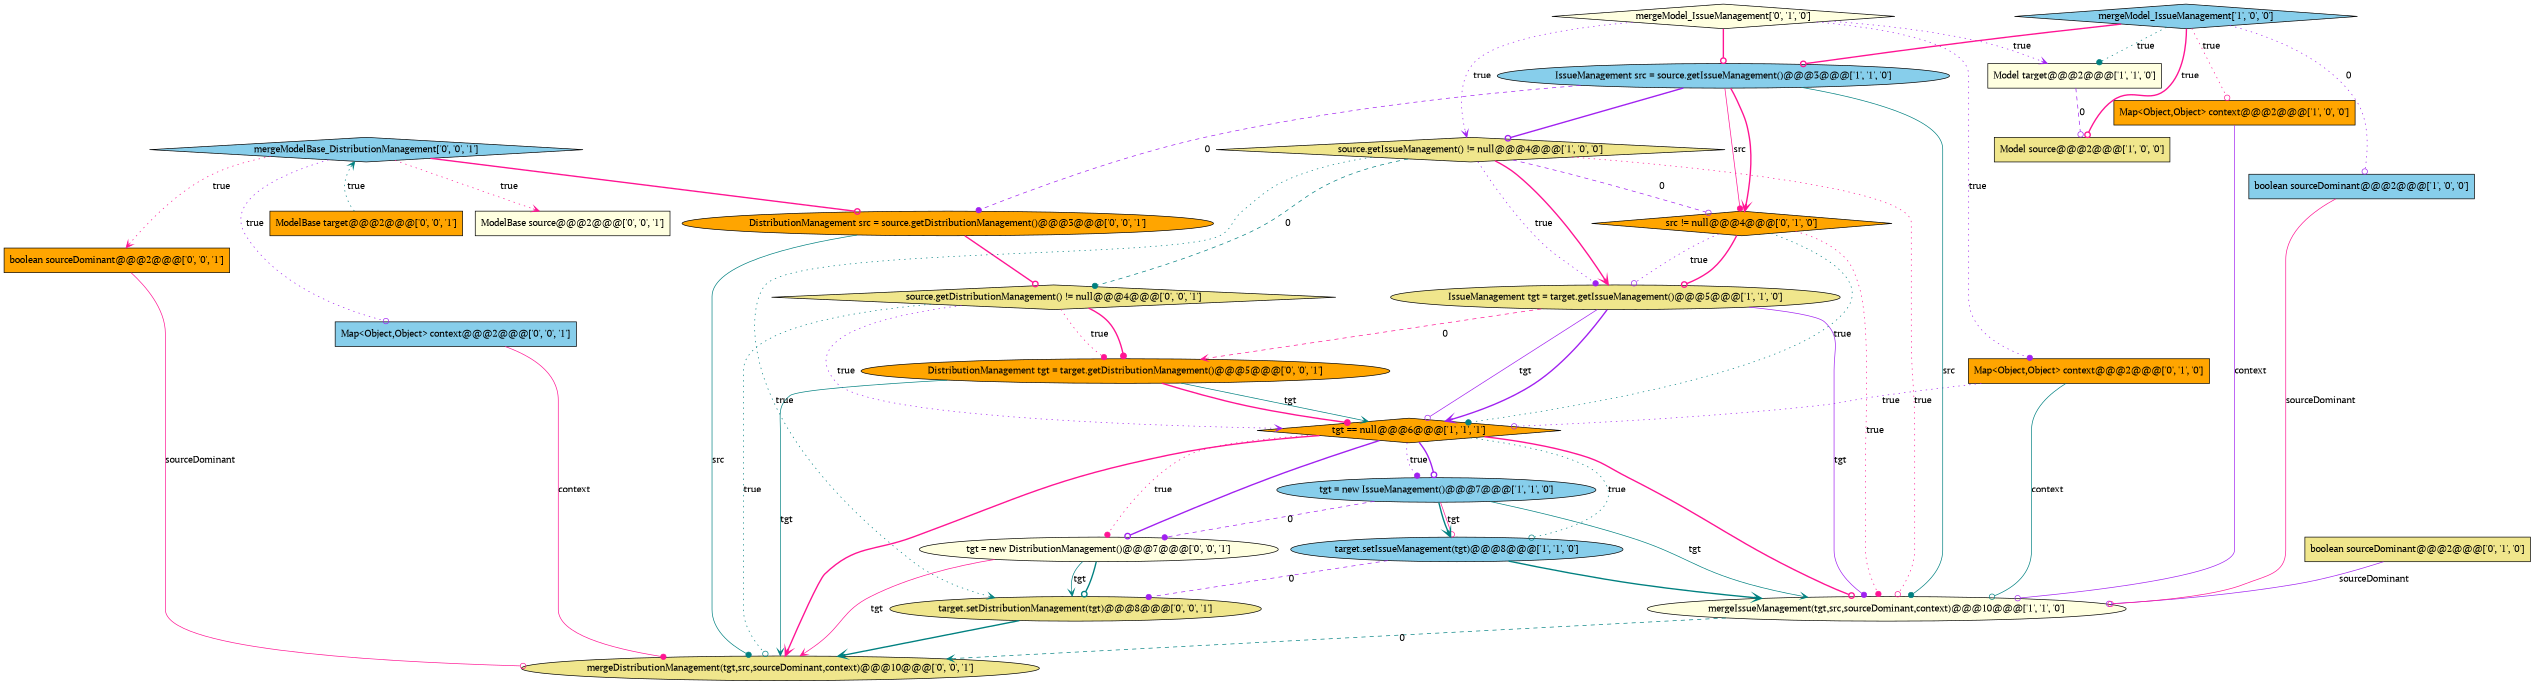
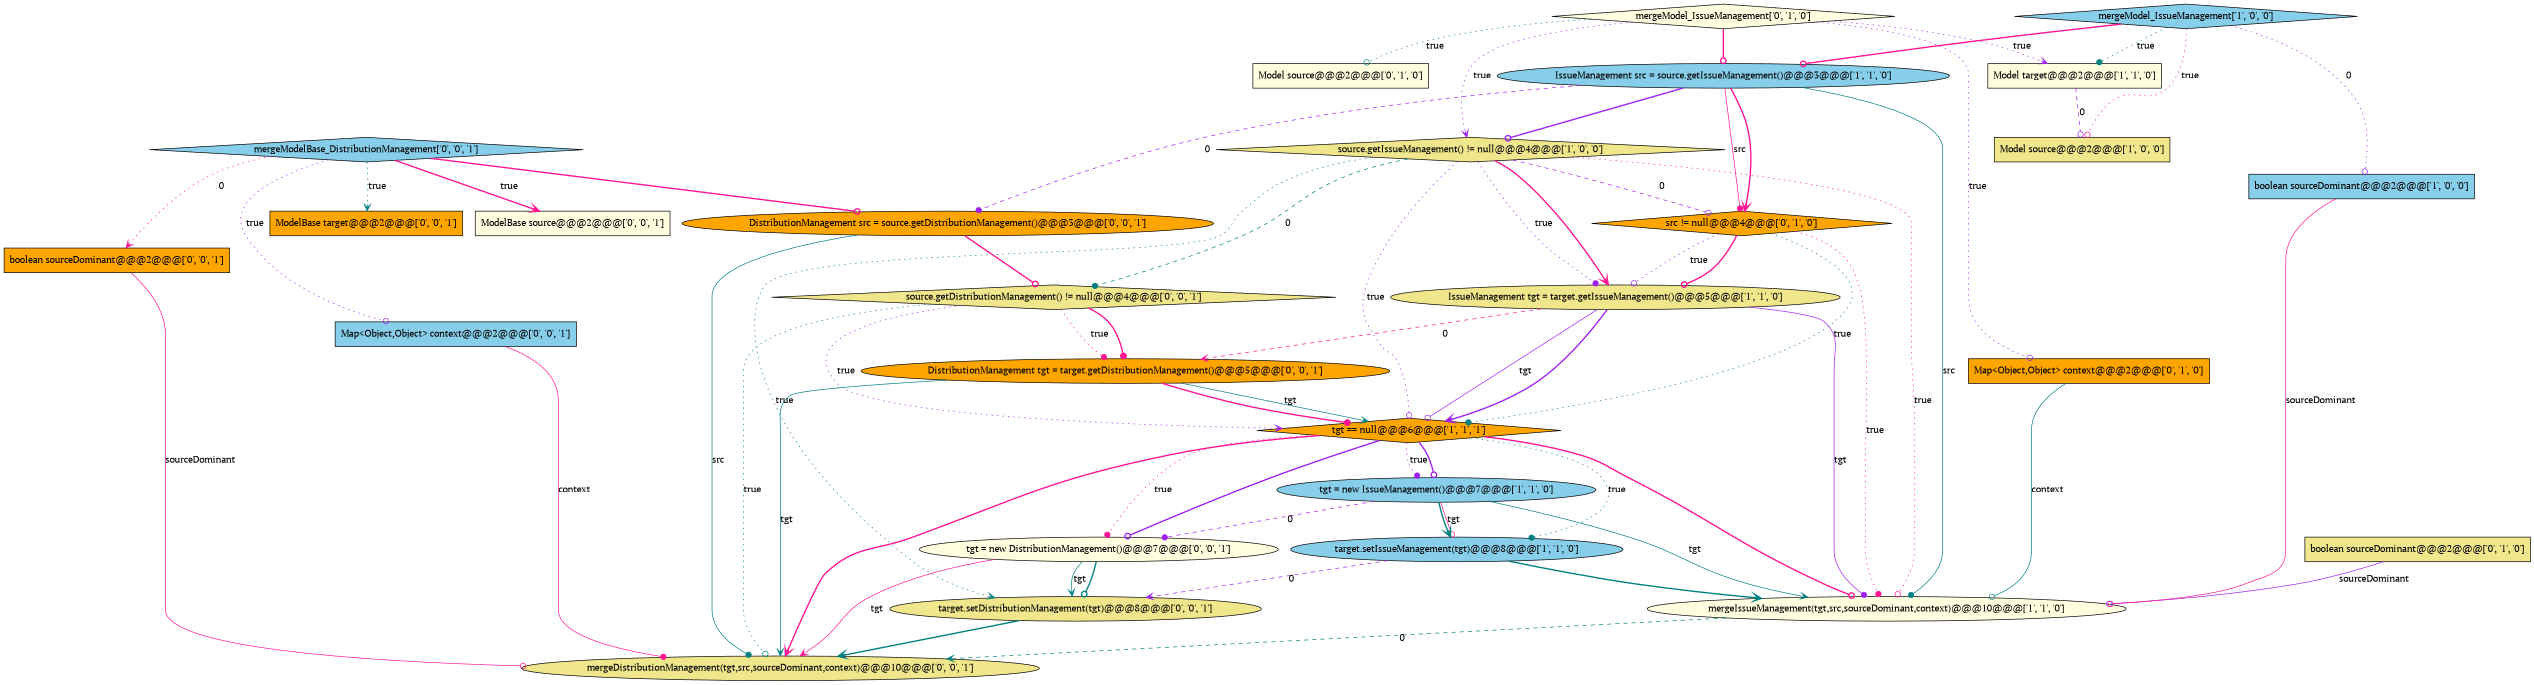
  digraph {
    fontname="PT Serif"
    node [fillcolor=orange fontname="PT Serif" shape=box style=filled]
    edge [arrowhead=odot color=deeppink fontname="PT Serif" style=dotted]
    n1 [fillcolor=khaki label="target.setDistributionManagement(tgt)@@@8@@@['0', '0', '1']" shape=ellipse]
    n2 [fillcolor=khaki label="mergeDistributionManagement(tgt,src,sourceDominant,context)@@@10@@@['0', '0', '1']" shape=ellipse]
    n3 [fillcolor=skyblue label="mergeModelBase_DistributionManagement['0', '0', '1']" shape=diamond]
    n4 [label="ModelBase target@@@2@@@['0', '0', '1']"]
    n5 [label="boolean sourceDominant@@@2@@@['0', '0', '1']"]
    n6 [fillcolor=skyblue label="Map<Object,Object> context@@@2@@@['0', '0', '1']"]
    n7 [fillcolor=lightyellow label="ModelBase source@@@2@@@['0', '0', '1']"]
    n8 [label="DistributionManagement src = source.getDistributionManagement()@@@3@@@['0', '0', '1']" shape=ellipse]
    n9 [fillcolor=khaki label="source.getDistributionManagement() != null@@@4@@@['0', '0', '1']" shape=diamond]
    n10 [fillcolor=skyblue label="target.setIssueManagement(tgt)@@@8@@@['1', '1', '0']" shape=ellipse]
    n11 [fillcolor=lightyellow label="mergeIssueManagement(tgt,src,sourceDominant,context)@@@10@@@['1', '1', '0']" shape=ellipse]
    n12 [label="DistributionManagement tgt = target.getDistributionManagement()@@@5@@@['0', '0', '1']" shape=ellipse]
    n13 [label="tgt == null@@@6@@@['1', '1', '1']" shape=diamond]
    n14 [fillcolor=skyblue label="tgt = new IssueManagement()@@@7@@@['1', '1', '0']" shape=ellipse]
    n15 [fillcolor=lightyellow label="tgt = new DistributionManagement()@@@7@@@['0', '0', '1']" shape=ellipse]
    n16 [fillcolor=khaki label="source.getIssueManagement() != null@@@4@@@['1', '0', '0']" shape=diamond]
    n17 [fillcolor=khaki label="IssueManagement tgt = target.getIssueManagement()@@@5@@@['1', '1', '0']" shape=ellipse]
    n18 [label="src != null@@@4@@@['0', '1', '0']" shape=diamond]
    n19 [fillcolor=lightyellow label="mergeModel_IssueManagement['0', '1', '0']" shape=diamond]
    n20 [label="Map<Object,Object> context@@@2@@@['0', '1', '0']"]
    n21 [fillcolor=skyblue label="IssueManagement src = source.getIssueManagement()@@@3@@@['1', '1', '0']" shape=ellipse]
    n22 [fillcolor=lightyellow label="Model target@@@2@@@['1', '1', '0']"]
+   n23 [fillcolor=lightyellow label="Model source@@@2@@@['0', '1', '0']"]
    n24 [fillcolor=khaki label="boolean sourceDominant@@@2@@@['0', '1', '0']"]
    n25 [fillcolor=khaki label="Model source@@@2@@@['1', '0', '0']"]
-   n26 [label="Map<Object,Object> context@@@2@@@['1', '0', '0']"]
    n27 [fillcolor=skyblue label="mergeModel_IssueManagement['1', '0', '0']" shape=diamond]
    n28 [fillcolor=skyblue label="boolean sourceDominant@@@2@@@['1', '0', '0']"]
    n1 -> n2 [arrowhead=vee color=teal style=bold]
-   n4 -> n3 [arrowhead=vee color=teal label=true]
-   n3 -> n5 [arrowhead=vee label=true]
+   n3 -> n4 [arrowhead=vee color=teal label=true]
+   n3 -> n5 [arrowhead=vee label=0]
    n3 -> n6 [color=purple label=true]
-   n3 -> n7 [arrowhead=vee label=true]
+   n3 -> n7 [arrowhead=vee label=true style=bold]
    n3 -> n8 [style=bold]
    n5 -> n2 [label=sourceDominant style=solid]
    n6 -> n2 [arrowhead=dot label=context style=solid]
    n8 -> n2 [arrowhead=dot color=teal label=src style=solid]
    n8 -> n9 [style=bold]
    n9 -> n2 [color=teal label=true]
    n9 -> n12 [arrowhead=dot label=true]
    n9 -> n12 [arrowhead=dot style=bold]
    n9 -> n13 [arrowhead=vee color=purple label=true]
-   n10 -> n1 [arrowhead=dot color=purple label=0 style=dashed]
+   n10 -> n1 [arrowhead=vee color=purple label=0 style=dashed]
    n10 -> n11 [arrowhead=vee color=teal style=bold]
    n11 -> n2 [arrowhead=vee color=teal label=0 style=dashed]
    n12 -> n2 [arrowhead=vee color=teal label=tgt style=solid]
    n12 -> n13 [arrowhead=vee color=teal label=tgt style=solid]
    n12 -> n13 [arrowhead=dot style=bold]
    n13 -> n2 [arrowhead=vee style=bold]
-   n13 -> n10 [color=teal label=true]
+   n13 -> n10 [arrowhead=dot color=teal label=true]
    n13 -> n11 [style=bold]
    n13 -> n14 [arrowhead=dot color=purple label=true]
    n13 -> n14 [color=purple style=bold]
    n13 -> n15 [arrowhead=dot label=true]
    n13 -> n15 [color=purple style=bold]
    n14 -> n10 [label=tgt style=solid]
    n14 -> n10 [arrowhead=vee color=teal style=bold]
    n14 -> n11 [arrowhead=vee color=teal label=tgt style=solid]
    n14 -> n15 [arrowhead=dot color=purple label=0 style=dashed]
    n15 -> n1 [color=teal style=bold]
    n15 -> n1 [arrowhead=vee color=teal label=tgt style=solid]
    n15 -> n2 [arrowhead=vee label=tgt style=solid]
    n16 -> n1 [arrowhead=vee color=teal label=true]
    n16 -> n9 [arrowhead=dot color=teal label=0 style=dashed]
    n16 -> n11 [label=true]
-   n20 -> n13 [color=purple label=true]
+   n16 -> n13 [color=purple label=true]
    n16 -> n17 [arrowhead=vee style=bold]
    n16 -> n17 [arrowhead=dot color=purple label=true]
    n16 -> n18 [color=purple label=0 style=dashed]
    n17 -> n11 [arrowhead=dot color=purple label=tgt style=solid]
    n17 -> n12 [arrowhead=vee label=0 style=dashed]
    n17 -> n13 [color=purple label=tgt style=solid]
    n17 -> n13 [arrowhead=vee color=purple style=bold]
    n18 -> n11 [arrowhead=dot label=true]
    n18 -> n13 [arrowhead=dot color=teal label=true]
    n18 -> n17 [color=purple label=true]
    n18 -> n17 [style=bold]
    n19 -> n16 [arrowhead=vee color=purple label=true]
-   n19 -> n20 [arrowhead=dot color=purple label=true]
+   n19 -> n20 [color=purple label=true]
    n19 -> n21 [style=bold]
    n19 -> n22 [arrowhead=vee color=purple label=true]
+   n19 -> n23 [color=teal label=true]
    n20 -> n11 [color=teal label=context style=solid]
    n21 -> n8 [arrowhead=dot color=purple label=0 style=dashed]
    n21 -> n11 [arrowhead=dot color=teal label=src style=solid]
    n21 -> n16 [color=purple style=bold]
    n21 -> n18 [arrowhead=dot label=src style=solid]
    n21 -> n18 [arrowhead=vee style=bold]
    n22 -> n25 [color=purple label=0 style=dashed]
    n24 -> n11 [color=purple label=sourceDominant style=solid]
-   n26 -> n11 [color=purple label=context style=solid]
    n27 -> n21 [style=bold]
    n27 -> n22 [arrowhead=dot color=teal label=true]
-   n27 -> n25 [label=true style=bold]
-   n27 -> n26 [label=true]
+   n27 -> n25 [label=true]
    n27 -> n28 [color=purple label=0]
    n28 -> n11 [label=sourceDominant style=solid]
  }
